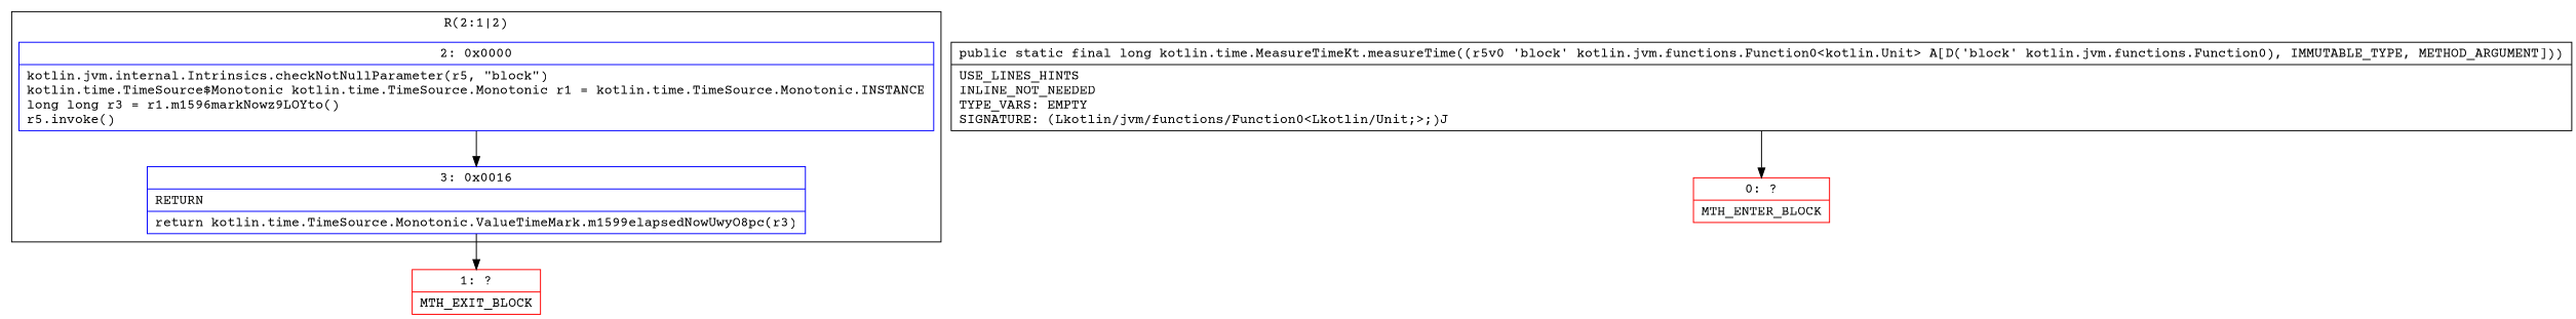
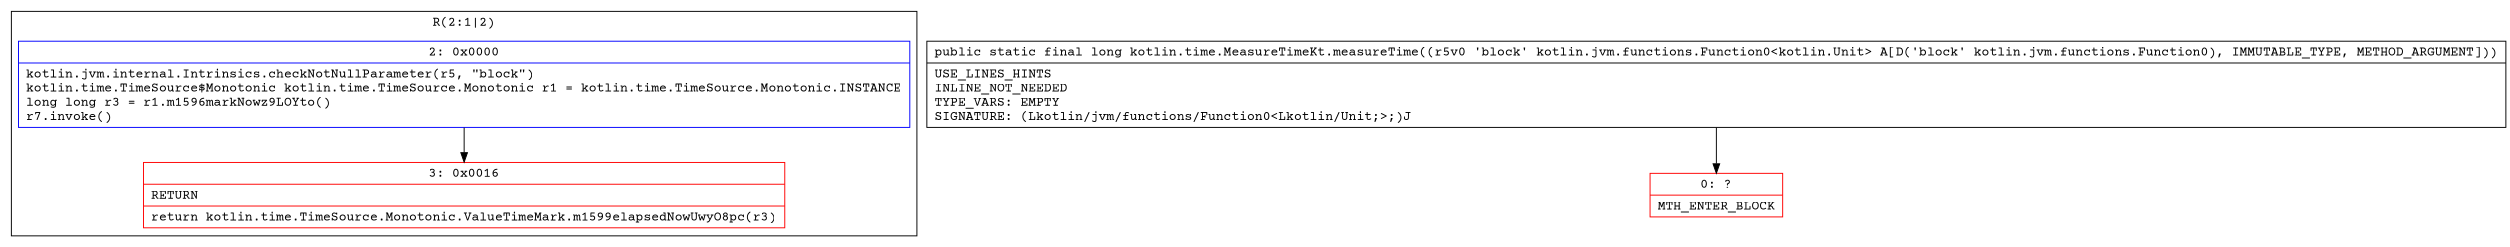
  digraph {
    fontname="Courier Prime"
    node [color=blue fontname="Courier Prime" shape=record]
    edge [fontname="Courier Prime"]
-   n1 [label="{2\:\ 0x0000|kotlin.jvm.internal.Intrinsics.checkNotNullParameter(r5, \"block\")\lkotlin.time.TimeSource$Monotonic kotlin.time.TimeSource.Monotonic r1 = kotlin.time.TimeSource.Monotonic.INSTANCE\llong long r3 = r1.m1596markNowz9LOYto()\lr5.invoke()\l}"]
-   n2 [label="{3\:\ 0x0016|RETURN\l|return kotlin.time.TimeSource.Monotonic.ValueTimeMark.m1599elapsedNowUwyO8pc(r3)\l}"]
-   n3 [color=red label="{1\:\ ?|MTH_EXIT_BLOCK\l}"]
+   n1 [label="{2\:\ 0x0000|kotlin.jvm.internal.Intrinsics.checkNotNullParameter(r5, \"block\")\lkotlin.time.TimeSource$Monotonic kotlin.time.TimeSource.Monotonic r1 = kotlin.time.TimeSource.Monotonic.INSTANCE\llong long r3 = r1.m1596markNowz9LOYto()\lr7.invoke()\l}"]
+   n2 [color=red label="{3\:\ 0x0016|RETURN\l|return kotlin.time.TimeSource.Monotonic.ValueTimeMark.m1599elapsedNowUwyO8pc(r3)\l}"]
    n4 [color=red label="{0\:\ ?|MTH_ENTER_BLOCK\l}"]
    n5 [label="{public static final long kotlin.time.MeasureTimeKt.measureTime((r5v0 'block' kotlin.jvm.functions.Function0\<kotlin.Unit\> A[D('block' kotlin.jvm.functions.Function0), IMMUTABLE_TYPE, METHOD_ARGUMENT]))  | USE_LINES_HINTS\lINLINE_NOT_NEEDED\lTYPE_VARS: EMPTY\lSIGNATURE: (Lkotlin\/jvm\/functions\/Function0\<Lkotlin\/Unit;\>;)J\l}" color=""]
    subgraph cluster_1 {
      label="R(2:1|2)"
      n1
      n2
    }
    n1 -> n2
-   n2 -> n3
    n5 -> n4
  }
